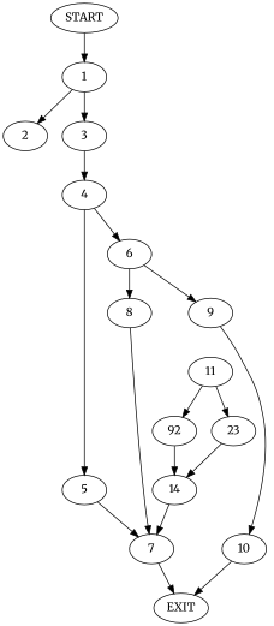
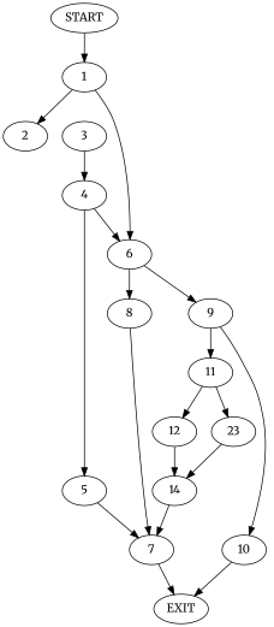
  digraph {
    fontname=Merriweather
    node [fontname=Merriweather]
    edge [fontname=Merriweather]
    n1 [label=START]
    1
    2
    3
    n5 [label=EXIT]
    4
    5
    6
    7
    8
    9
    10
    11
-   12 [label=92]
+   12
    n15 [label=23]
    14
    n1 -> 1
    1 -> 2
-   1 -> 3
+   1 -> 6
    3 -> 4
    4 -> 5
    4 -> 6
    5 -> 7
    6 -> 8
    6 -> 9
    7 -> n5
    8 -> 7
    9 -> 10
+   9 -> 11
    10 -> n5
    11 -> 12
    11 -> n15
    12 -> 14
    n15 -> 14
    14 -> 7
  }
